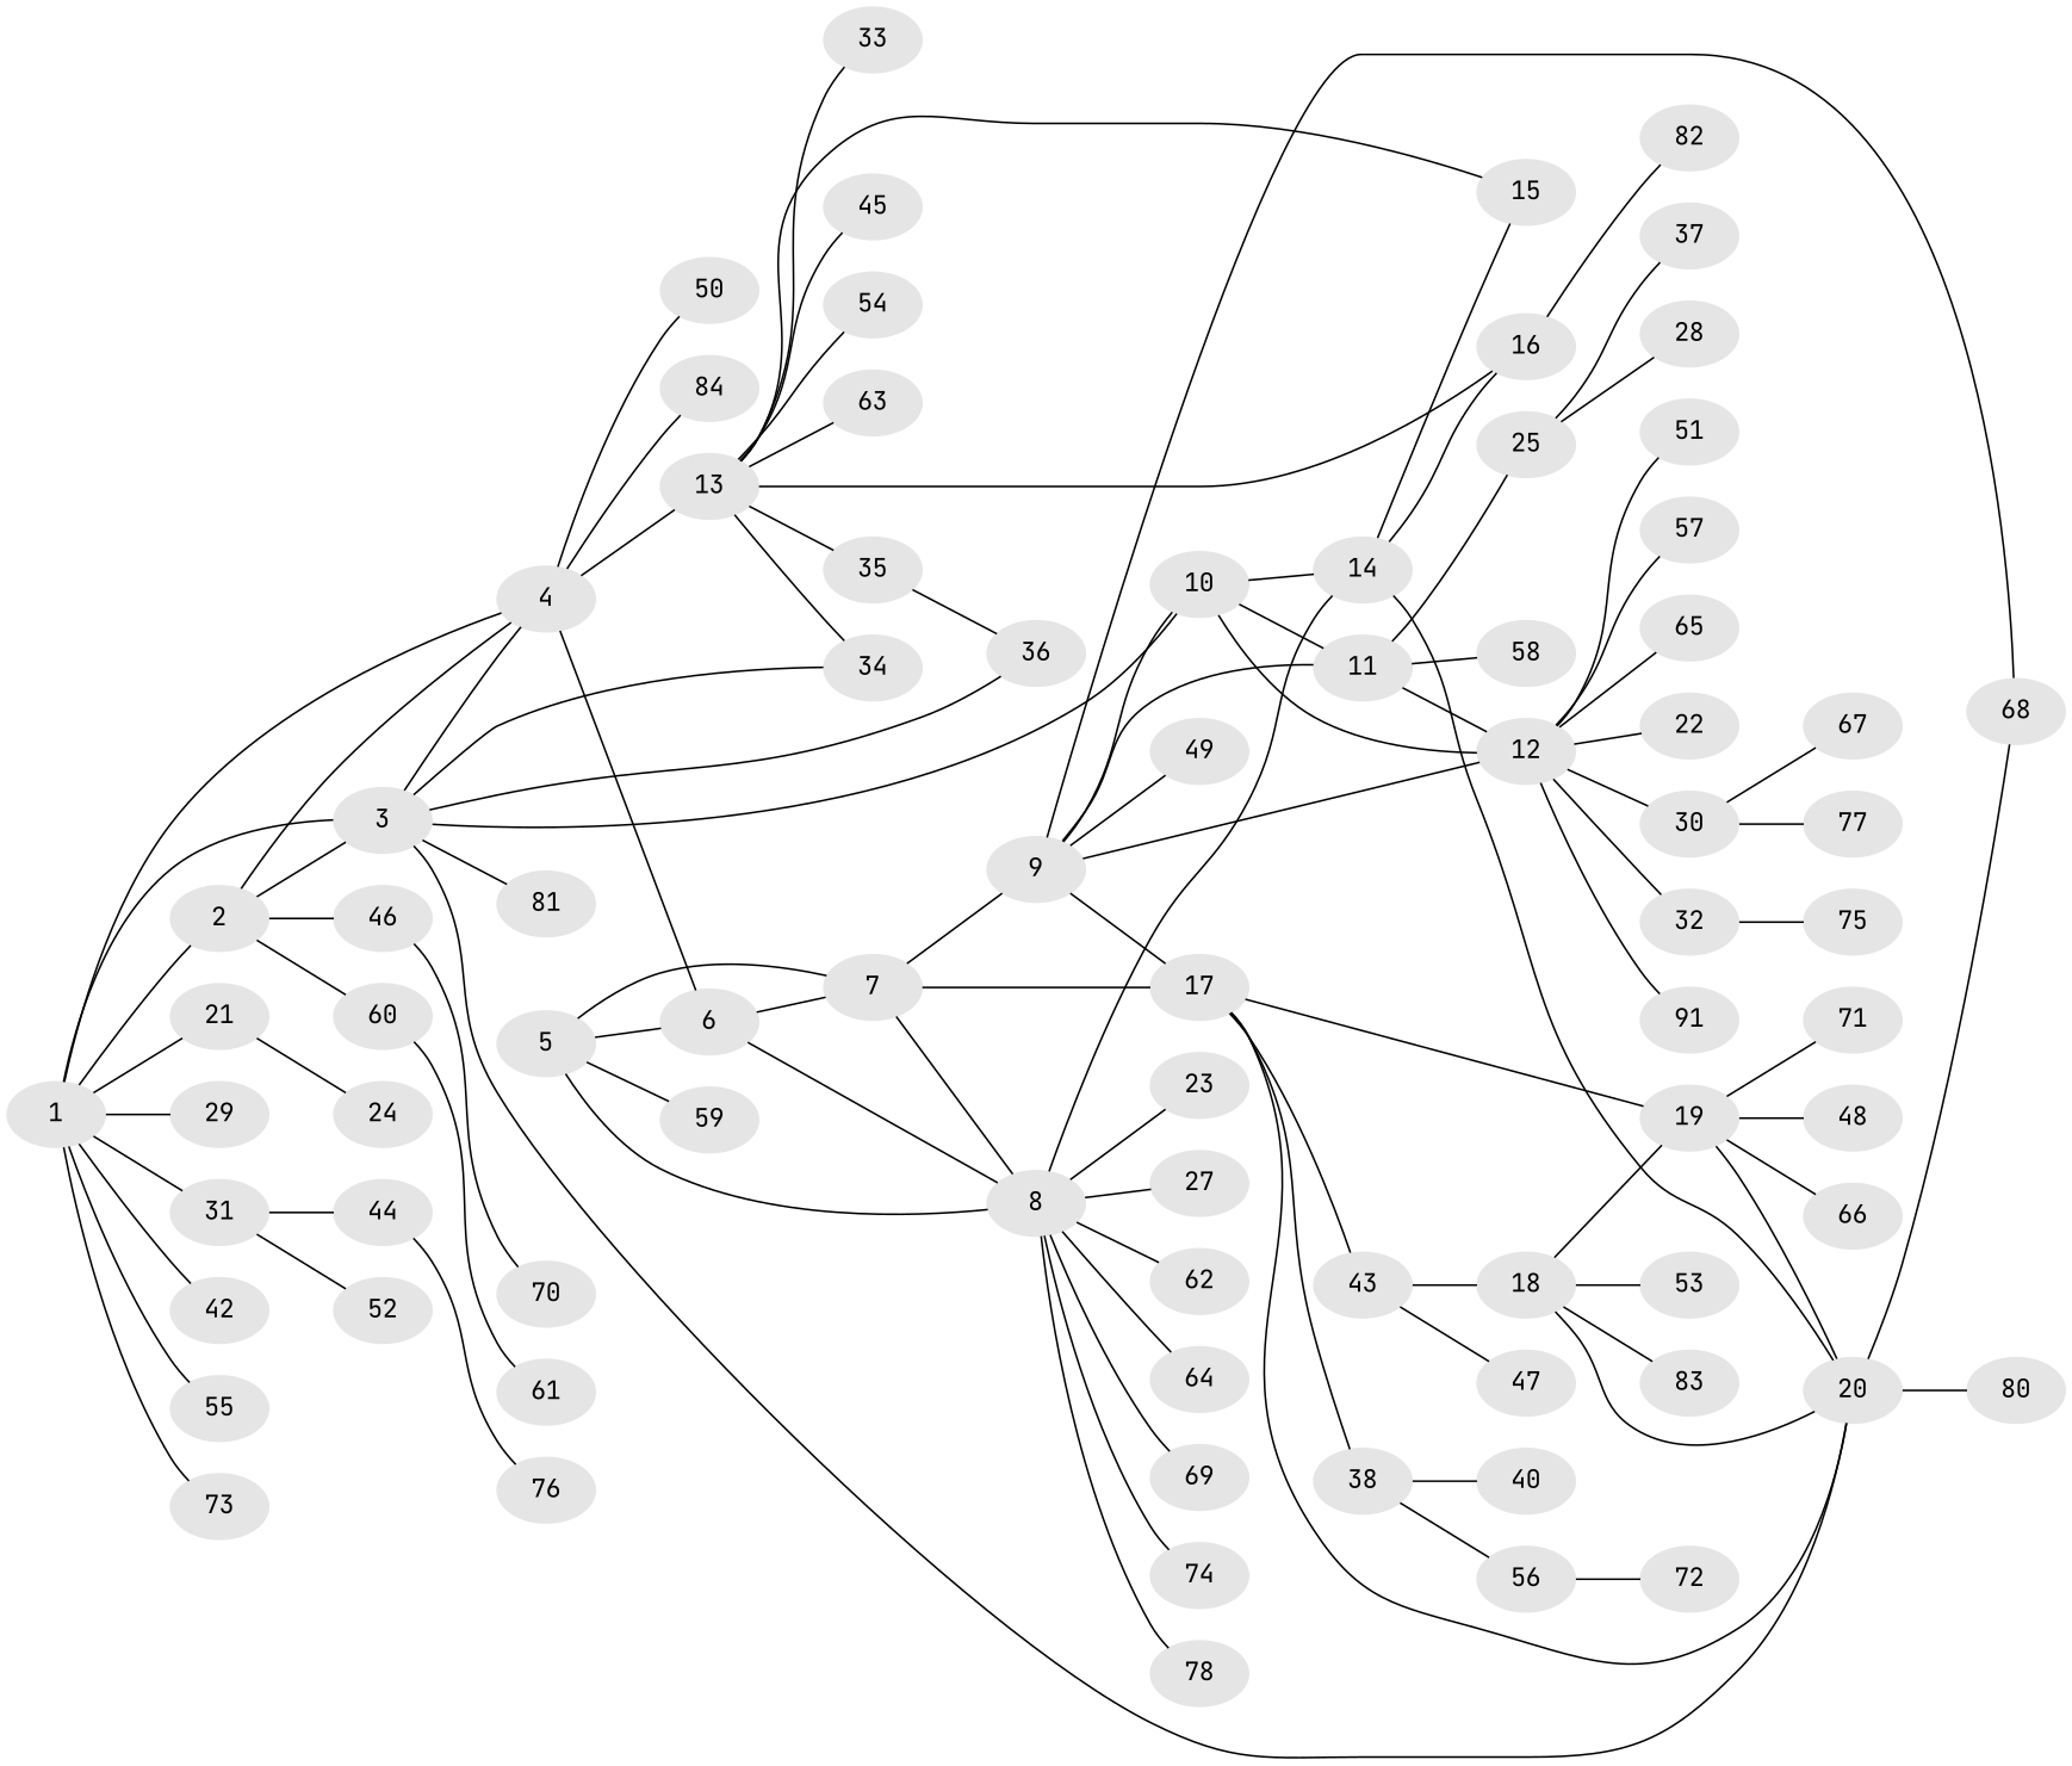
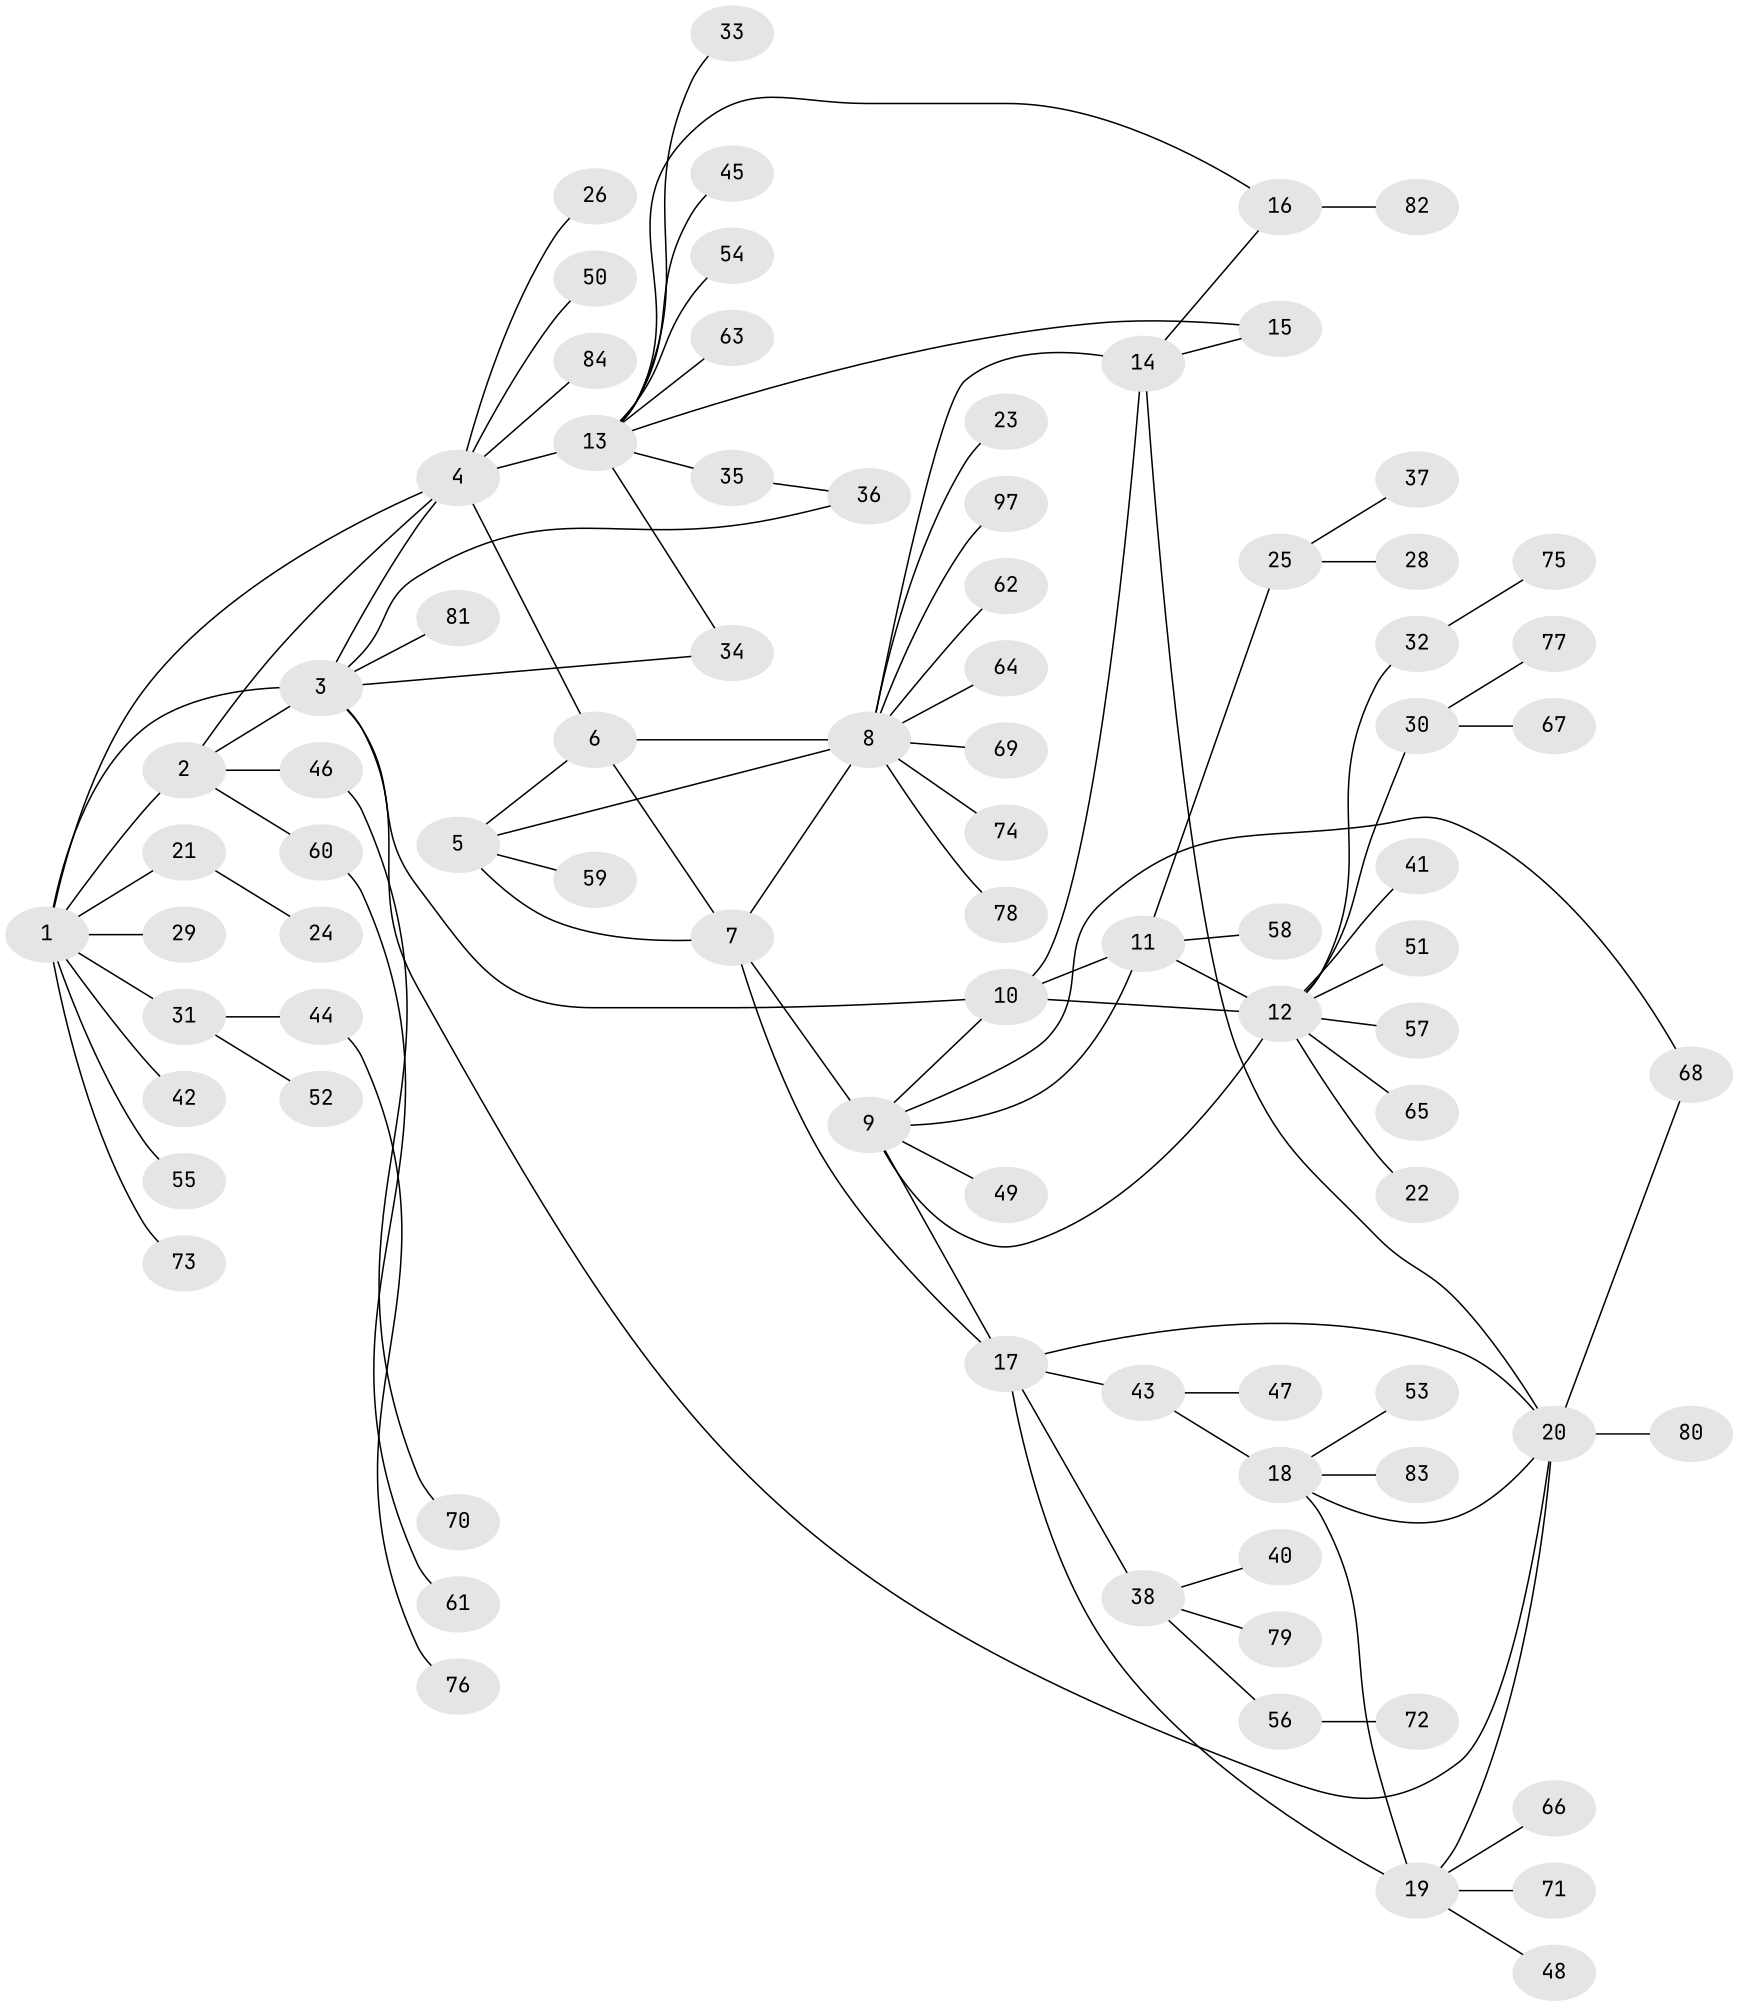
  graph {
    fontname="JetBrains Mono"
    rankdir=LR
    node [color=gray90 fontname="JetBrains Mono" style=filled]
    edge [fontname="JetBrains Mono"]
    1
    2
    3
    4
    21
    29
    31
    42
    55
    73
    46
    60
    10
    20
    34
    36
    81
    6
    13
+   26
    50
    84
    24
    44
    52
    70
    61
    14
    11
    12
    68
    80
    7
    8
    15
    16
    33
    35
    45
    54
    63
    5
    59
    9
    17
    23
-   27
+   27 [label=97]
    62
    64
    69
    74
    78
    49
    19
    38
    43
    25
    58
    22
    30
    32
-   41 [label=91]
+   41
    51
    57
    65
    28
    37
    67
    77
    75
    82
    18
    53
    83
    48
    66
    71
    40
    56
+   79
    47
    76
    72
    1 -- 2
    1 -- 3
    1 -- 4
    1 -- 21
    1 -- 29
    1 -- 31
    1 -- 42
    1 -- 55
    1 -- 73
    2 -- 3
    2 -- 4
    2 -- 46
    2 -- 60
    3 -- 4
    3 -- 10
    3 -- 20
    3 -- 34
    3 -- 36
    3 -- 81
    4 -- 6
    4 -- 13
+   4 -- 26
    4 -- 50
    4 -- 84
    21 -- 24
    31 -- 44
    31 -- 52
    46 -- 70
    60 -- 61
    10 -- 14
    10 -- 11
    10 -- 12
    20 -- 68
    20 -- 80
    6 -- 7
    6 -- 8
    13 -- 34
    13 -- 15
    13 -- 16
    13 -- 33
    13 -- 35
    13 -- 45
    13 -- 54
    13 -- 63
    44 -- 76
    14 -- 20
    14 -- 15
    14 -- 16
    11 -- 12
    11 -- 25
    11 -- 58
    12 -- 22
    12 -- 30
    12 -- 32
    12 -- 41
    12 -- 51
    12 -- 57
    12 -- 65
    7 -- 8
    7 -- 9
    7 -- 17
    8 -- 14
    8 -- 23
    8 -- 27
    8 -- 62
    8 -- 64
    8 -- 69
    8 -- 74
    8 -- 78
    16 -- 82
    35 -- 36
    5 -- 6
    5 -- 7
    5 -- 8
    5 -- 59
    9 -- 10
    9 -- 11
    9 -- 12
    9 -- 68
    9 -- 17
    9 -- 49
    17 -- 20
    17 -- 19
    17 -- 38
    17 -- 43
    19 -- 20
    19 -- 48
    19 -- 66
    19 -- 71
    38 -- 40
    38 -- 56
+   38 -- 79
    43 -- 18
    43 -- 47
    25 -- 28
    25 -- 37
    30 -- 67
    30 -- 77
    32 -- 75
    18 -- 20
    18 -- 19
    18 -- 53
    18 -- 83
    56 -- 72
  }
